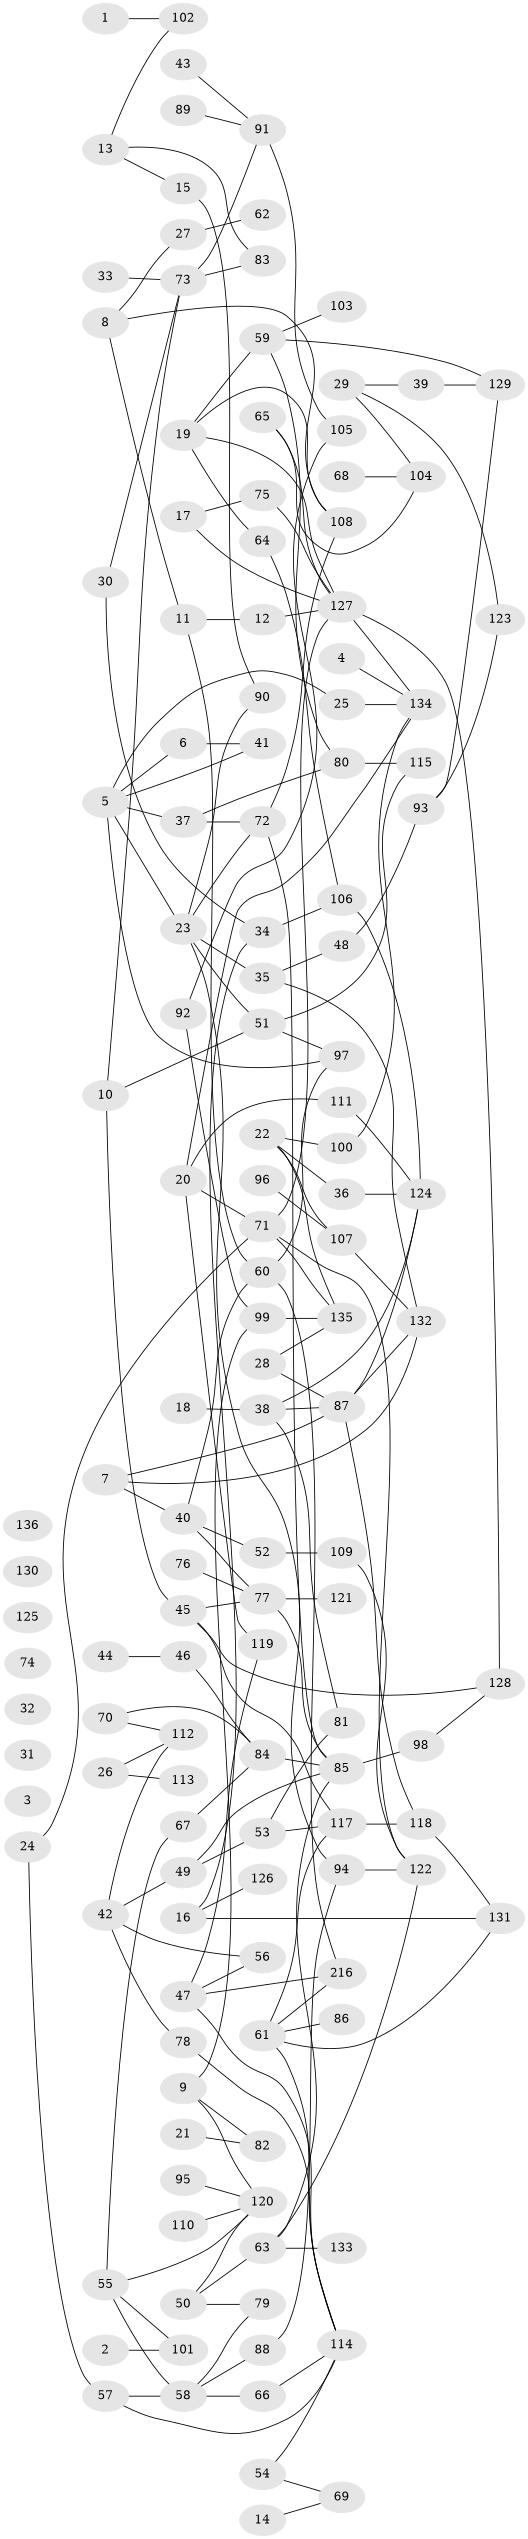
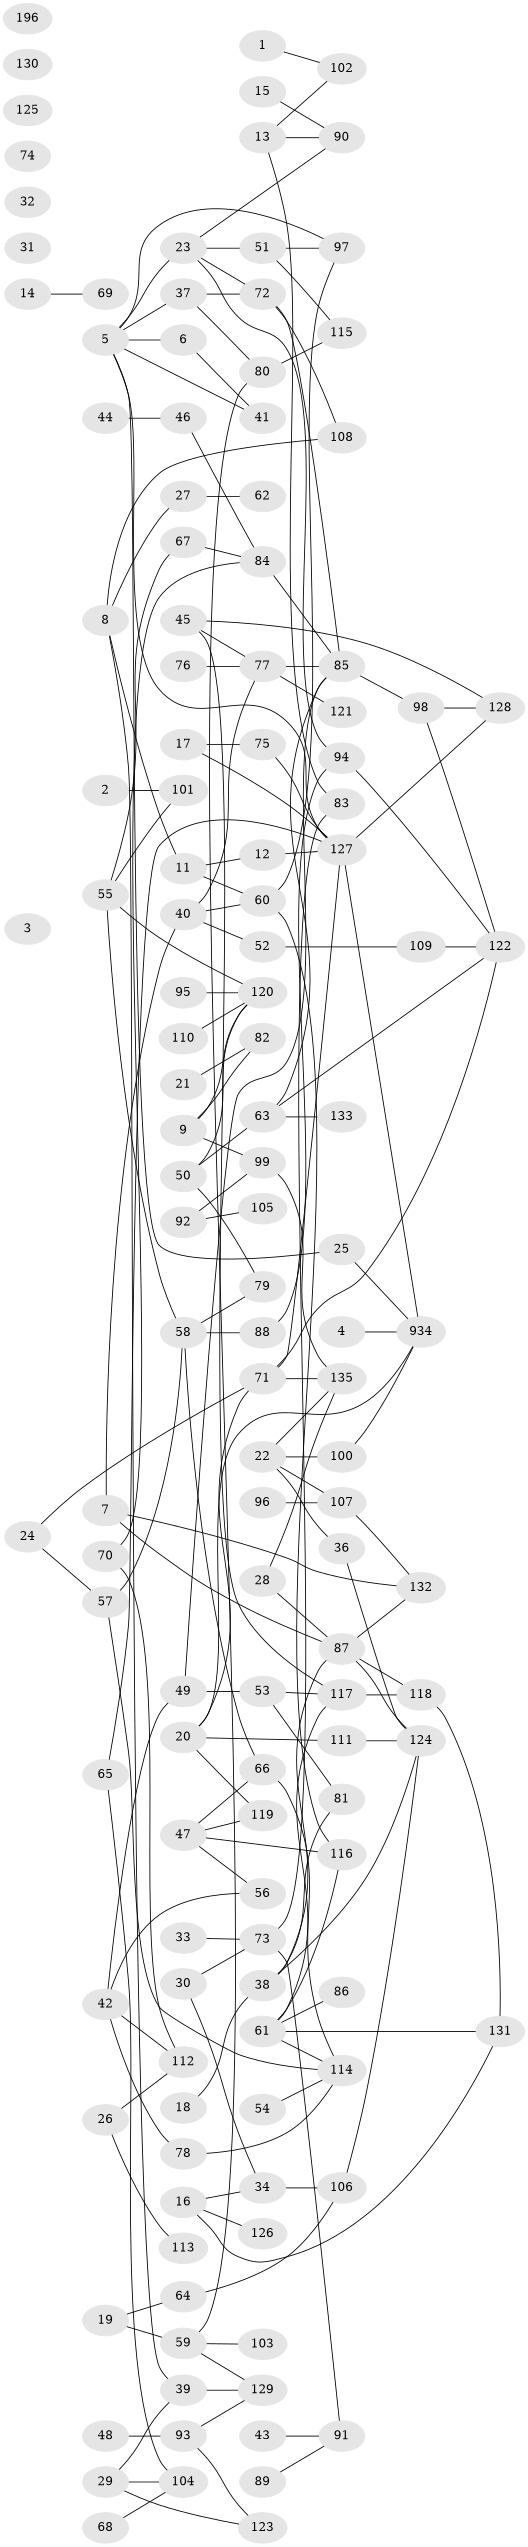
  graph {
    rankdir=LR
    node [color=gray90 style=filled]
    1
    102
    2
    101
    3
    4
-   134
+   134 [label=934]
    5
    6
    23
    25
    37
    41
    97
    127
    51
    90
-   35
    72
    94
    80
    128
    7
    40
    87
    132
    60
    52
    77
    124
    118
    8
    11
    27
    39
    108
    12
    62
    129
    9
    82
    99
    120
    135
-   10
    45
    73
    117
    115
    83
    91
-   116 [label=216]
+   116
    13
    14
    69
    15
    16
    34
    126
    131
    106
    17
    75
    18
    38
    81
    19
    59
    64
    103
    20
    71
    111
    119
    122
    21
    22
    36
    100
    107
    48
    85
    24
    57
    114
    58
    26
    112
    113
    28
    29
    104
    123
    30
    31
    32
    33
    93
    109
    121
    42
    49
    56
    78
    53
    43
    105
    44
    46
    84
    47
    98
    50
    63
    79
    133
    54
    55
    67
    66
    88
    61
    86
    65
    68
    70
    74
    76
    89
    92
    95
    96
    110
    125
    130
-   136
+   136 [label=196]
    1 -- 102
    2 -- 101
    4 -- 134
    5 -- 6
    5 -- 23
    5 -- 25
    5 -- 37
    5 -- 41
    5 -- 97
-   19 -- 127
+   5 -- 127
    6 -- 41
    23 -- 51
    23 -- 90
-   23 -- 35
    23 -- 72
    23 -- 94
    25 -- 134
    37 -- 72
    37 -- 80
    127 -- 134
    127 -- 128
    51 -- 97
    51 -- 115
-   35 -- 132
-   35 -- 48
    72 -- 108
    72 -- 85
    94 -- 122
    80 -- 115
    7 -- 40
    7 -- 87
    7 -- 132
    40 -- 60
    40 -- 52
    40 -- 77
    87 -- 132
    87 -- 124
    87 -- 118
    60 -- 97
    60 -- 116
    52 -- 109
    77 -- 85
    77 -- 121
    118 -- 131
    8 -- 11
    8 -- 27
+   8 -- 39
    8 -- 108
    11 -- 60
    11 -- 12
    27 -- 62
    39 -- 129
    12 -- 127
    9 -- 82
    9 -- 99
    9 -- 120
    99 -- 135
-   10 -- 51
-   10 -- 45
-   10 -- 73
    45 -- 128
    45 -- 77
    45 -- 117
    73 -- 83
    73 -- 91
    117 -- 118
-   91 -- 105
    13 -- 102
-   13 -- 15
+   13 -- 90
    13 -- 83
    14 -- 69
    15 -- 90
    16 -- 34
    16 -- 126
    16 -- 131
    34 -- 106
    106 -- 124
    17 -- 127
    17 -- 75
    75 -- 127
    18 -- 38
    38 -- 87
    38 -- 124
    38 -- 81
-   19 -- 108
    19 -- 59
    19 -- 64
    59 -- 80
    59 -- 129
    59 -- 103
    64 -- 106
    20 -- 134
    20 -- 71
    20 -- 111
    20 -- 119
    71 -- 127
    71 -- 135
    71 -- 122
    111 -- 124
    21 -- 82
    22 -- 135
    22 -- 36
    22 -- 100
    22 -- 107
    36 -- 124
    100 -- 134
    107 -- 132
    48 -- 93
    85 -- 98
    24 -- 71
    24 -- 57
    57 -- 114
    57 -- 58
    58 -- 79
    58 -- 66
    58 -- 88
    26 -- 112
    26 -- 113
    28 -- 87
    28 -- 135
    29 -- 39
    29 -- 104
    29 -- 123
    30 -- 73
    30 -- 34
    33 -- 73
    93 -- 129
    93 -- 123
    109 -- 122
    42 -- 112
    42 -- 49
    42 -- 56
    42 -- 78
    49 -- 85
    49 -- 53
    78 -- 114
    53 -- 117
    53 -- 81
    43 -- 91
    44 -- 46
    46 -- 84
    84 -- 85
    47 -- 116
    47 -- 119
-   47 -- 114
+   47 -- 66
    47 -- 56
    98 -- 128
+   98 -- 122
    50 -- 120
    50 -- 63
    50 -- 79
    63 -- 122
    63 -- 85
    63 -- 133
-   54 -- 69
    54 -- 114
    55 -- 101
    55 -- 120
    55 -- 58
    55 -- 67
    67 -- 84
    66 -- 114
    88 -- 94
    61 -- 117
    61 -- 116
    61 -- 131
    61 -- 114
    61 -- 86
    65 -- 127
    65 -- 104
    68 -- 104
    70 -- 112
    70 -- 84
    76 -- 77
    89 -- 91
    92 -- 99
    92 -- 105
    95 -- 120
    96 -- 107
    110 -- 120
  }
